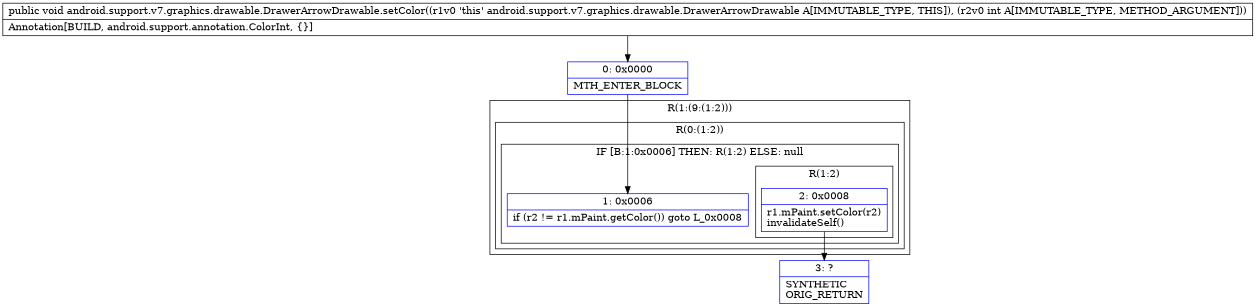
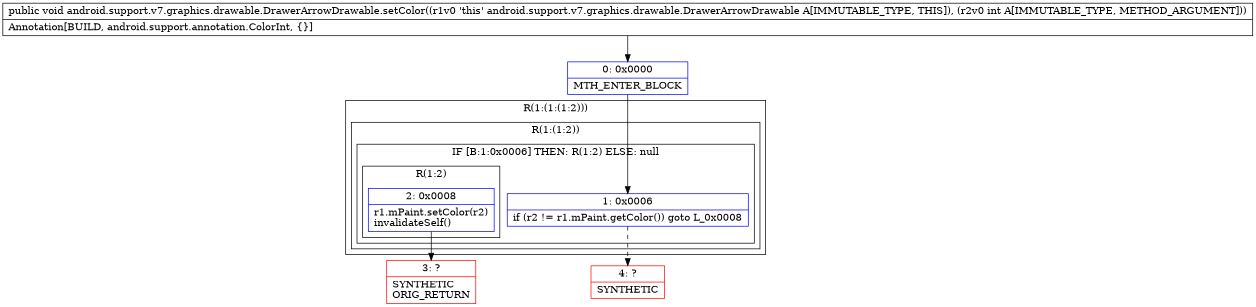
  digraph {
    node [color=blue shape=record]
    n1 [label="{2\:\ 0x0008|r1.mPaint.setColor(r2)\linvalidateSelf()\l}"]
    n2 [label="{1\:\ 0x0006|if (r2 != r1.mPaint.getColor()) goto L_0x0008\l}"]
-   n3 [label="{3\:\ ?|SYNTHETIC\lORIG_RETURN\l}"]
+   n3 [color=red label="{3\:\ ?|SYNTHETIC\lORIG_RETURN\l}"]
+   n4 [color=red label="{4\:\ ?|SYNTHETIC\l}"]
    n5 [label="{0\:\ 0x0000|MTH_ENTER_BLOCK\l}"]
    n6 [label="{public void android.support.v7.graphics.drawable.DrawerArrowDrawable.setColor((r1v0 'this' android.support.v7.graphics.drawable.DrawerArrowDrawable A[IMMUTABLE_TYPE, THIS]), (r2v0 int A[IMMUTABLE_TYPE, METHOD_ARGUMENT]))  | Annotation[BUILD, android.support.annotation.ColorInt, \{\}]\l}" color=""]
    subgraph cluster_1 {
-     label="R(1:(9:(1:2)))"
+     label="R(1:(1:(1:2)))"
      subgraph cluster_2 {
-       label="R(0:(1:2))"
+       label="R(1:(1:2))"
        subgraph cluster_3 {
          label="IF [B:1:0x0006] THEN: R(1:2) ELSE: null"
          n2
          subgraph cluster_4 {
            label="R(1:2)"
            n1
          }
        }
      }
    }
    n1 -> n3
+   n2 -> n4 [style=dashed]
    n5 -> n2
    n6 -> n5
  }
